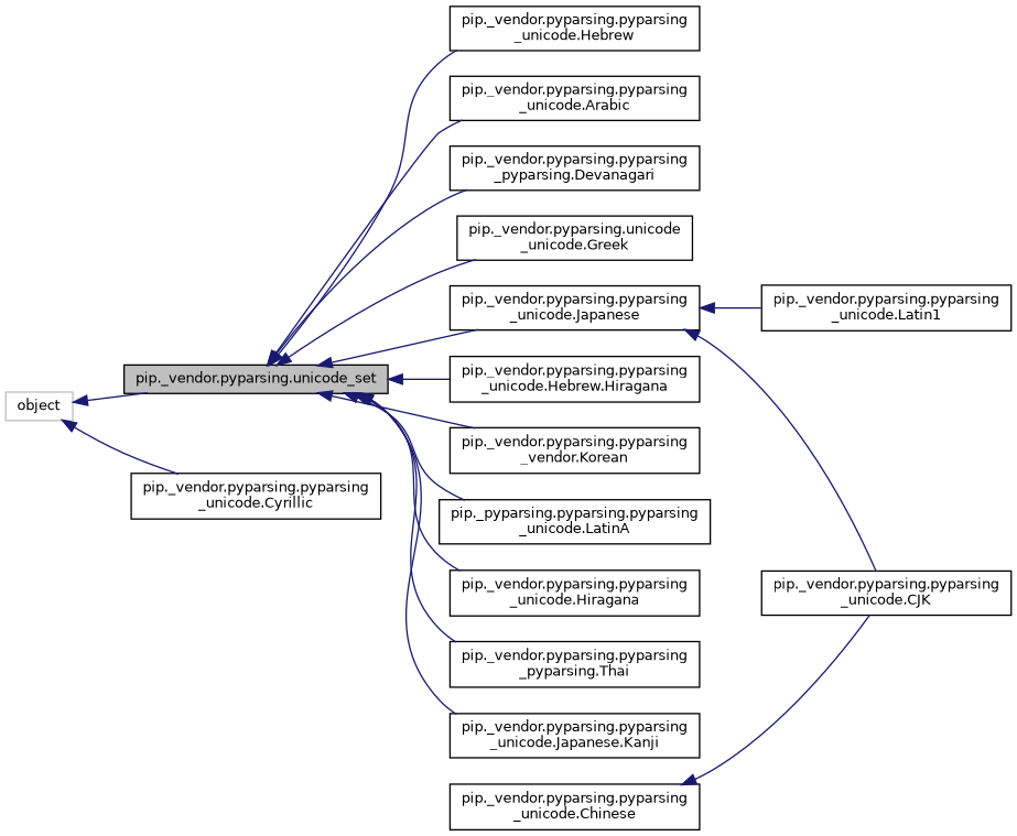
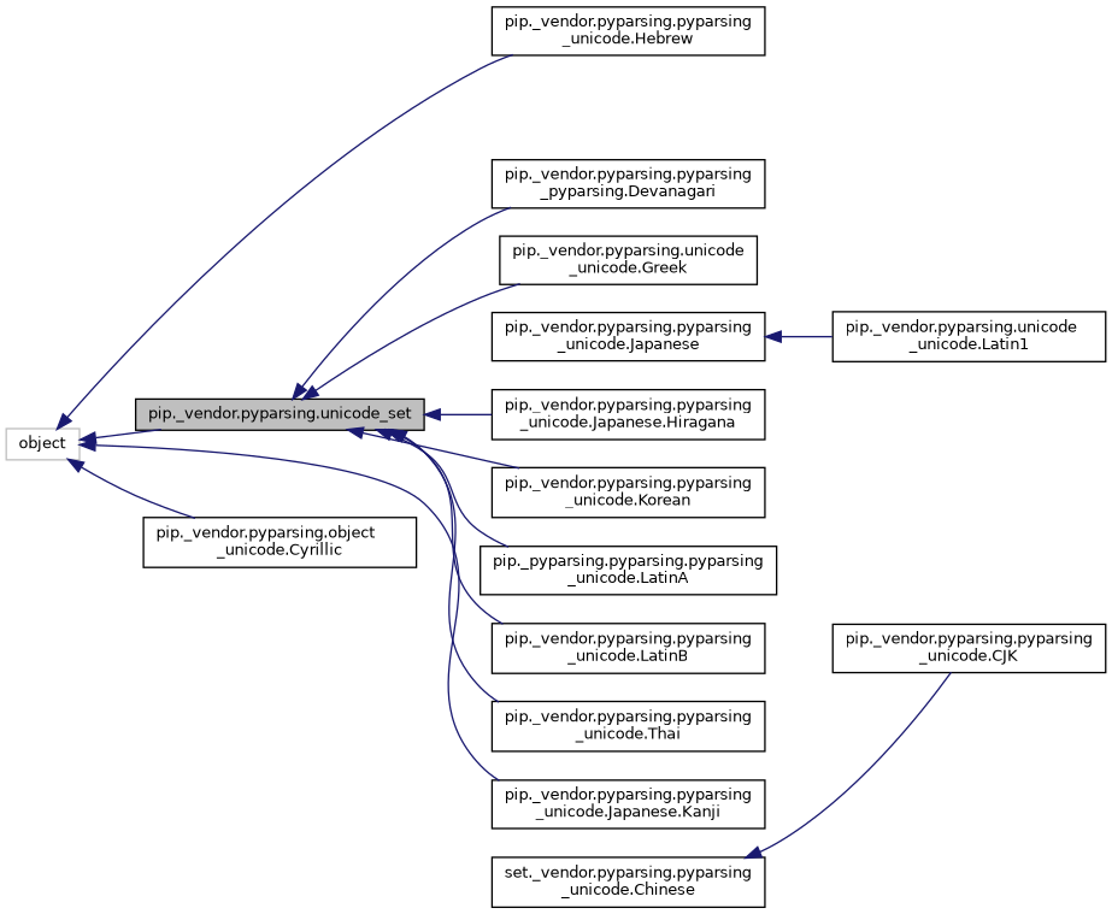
  digraph {
    rankdir=LR
    node [color=black fillcolor=white fontname=Helvetica fontsize=10 shape=record style=filled]
    edge [color=midnightblue dir=back fontname=Helvetica fontsize=10 labelfontname=Helvetica labelfontsize=10 style=solid]
    n1 [fillcolor=grey75 fontcolor=black height=0.2 label="pip._vendor.pyparsing.unicode_set" width=0.4]
-   n2 [height=0.2 label="pip._vendor.pyparsing.pyparsing\l_unicode.Arabic" width=0.4]
    n3 [height=0.2 label="pip._vendor.pyparsing.pyparsing\l_pyparsing.Devanagari" width=0.4]
    n4 [height=0.2 label="pip._vendor.pyparsing.unicode\l_unicode.Greek" width=0.4]
    n5 [height=0.2 label="pip._vendor.pyparsing.pyparsing\l_unicode.Hebrew" width=0.4]
    n6 [height=0.2 label="pip._vendor.pyparsing.pyparsing\l_unicode.Japanese" width=0.4]
-   n7 [height=0.2 label="pip._vendor.pyparsing.pyparsing\l_unicode.Hebrew.Hiragana" width=0.4]
+   n7 [height=0.2 label="pip._vendor.pyparsing.pyparsing\l_unicode.Japanese.Hiragana" width=0.4]
    n8 [height=0.2 label="pip._vendor.pyparsing.pyparsing\l_unicode.Japanese.Kanji" width=0.4]
-   n9 [height=0.2 label="pip._vendor.pyparsing.pyparsing\l_vendor.Korean" width=0.4]
+   n9 [height=0.2 label="pip._vendor.pyparsing.pyparsing\l_unicode.Korean" width=0.4]
    n10 [height=0.2 label="pip._pyparsing.pyparsing.pyparsing\l_unicode.LatinA" width=0.4]
-   n11 [height=0.2 label="pip._vendor.pyparsing.pyparsing\l_unicode.Hiragana" width=0.4]
-   n12 [height=0.2 label="pip._vendor.pyparsing.pyparsing\l_pyparsing.Thai" width=0.4]
-   n13 [height=0.2 label="pip._vendor.pyparsing.pyparsing\l_unicode.Chinese" width=0.4]
+   n11 [height=0.2 label="pip._vendor.pyparsing.pyparsing\l_unicode.LatinB" width=0.4]
+   n12 [height=0.2 label="pip._vendor.pyparsing.pyparsing\l_unicode.Thai" width=0.4]
+   n13 [height=0.2 label="set._vendor.pyparsing.pyparsing\l_unicode.Chinese" width=0.4]
    n14 [height=0.2 label="pip._vendor.pyparsing.pyparsing\l_unicode.CJK" width=0.4]
-   n15 [height=0.2 label="pip._vendor.pyparsing.pyparsing\l_unicode.Cyrillic" width=0.4]
-   n16 [height=0.2 label="pip._vendor.pyparsing.pyparsing\l_unicode.Latin1" width=0.4]
+   n15 [height=0.2 label="pip._vendor.pyparsing.object\l_unicode.Cyrillic" width=0.4]
+   n16 [height=0.2 label="pip._vendor.pyparsing.unicode\l_unicode.Latin1" width=0.4]
    n17 [color=grey75 height=0.2 label=object width=0.4]
-   n1 -> n2
    n1 -> n3
    n1 -> n4
-   n1 -> n5
-   n1 -> n6
+   n17 -> n5
    n1 -> n7
-   n1 -> n8
+   n17 -> n8
    n1 -> n9
    n1 -> n10
    n1 -> n11
    n1 -> n12
-   n6 -> n14
    n6 -> n16
    n13 -> n14
    n17 -> n1
    n17 -> n15
  }
